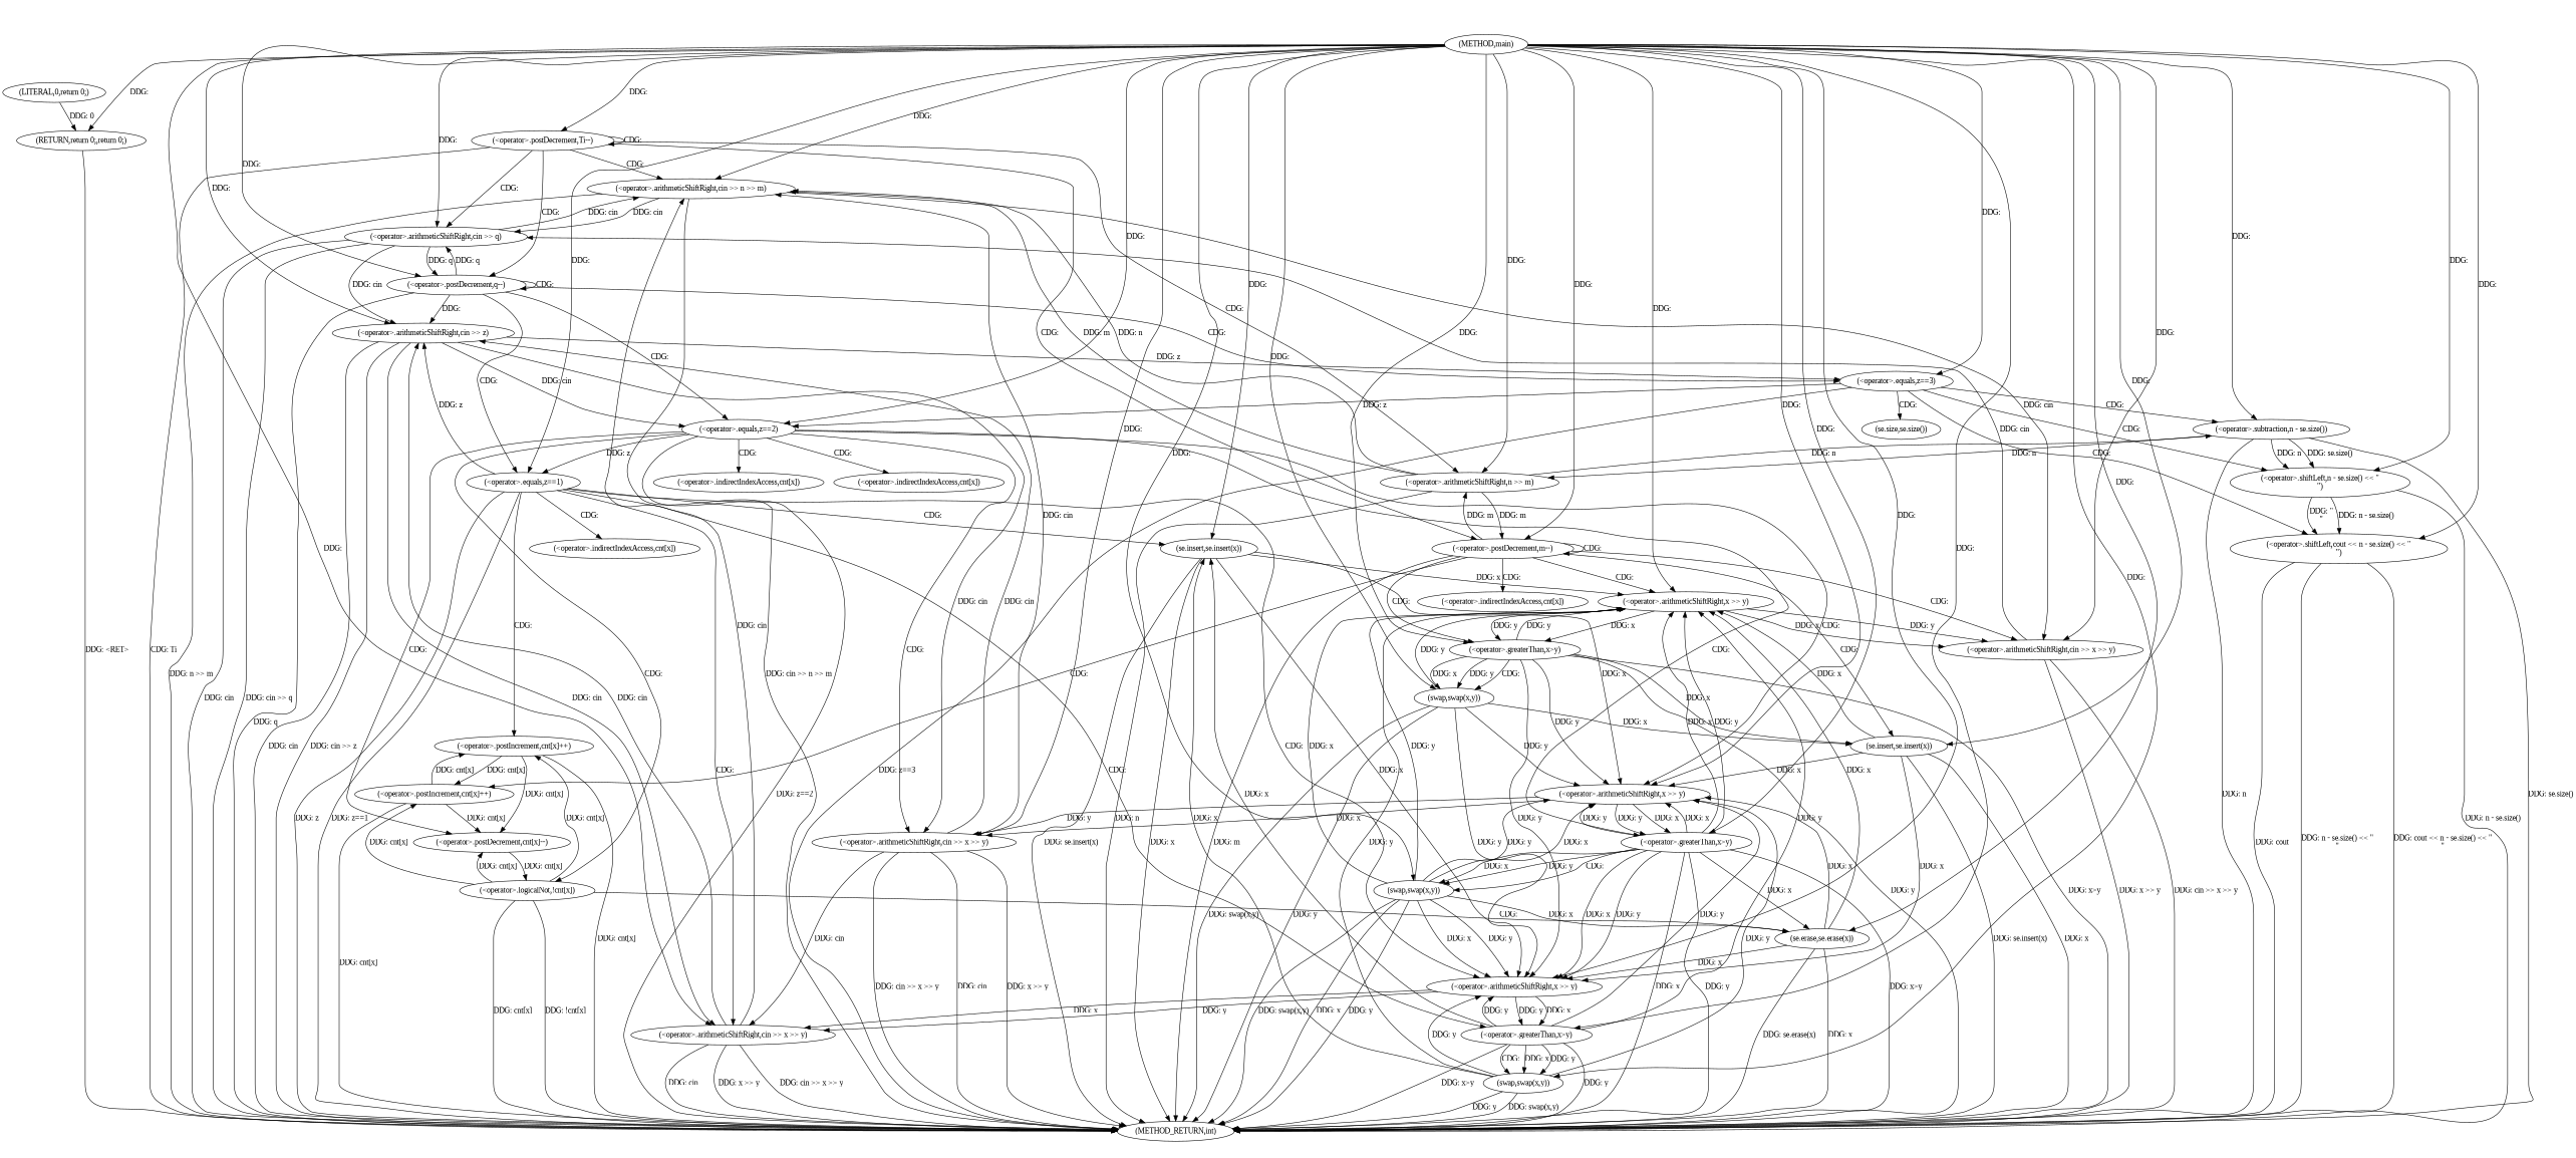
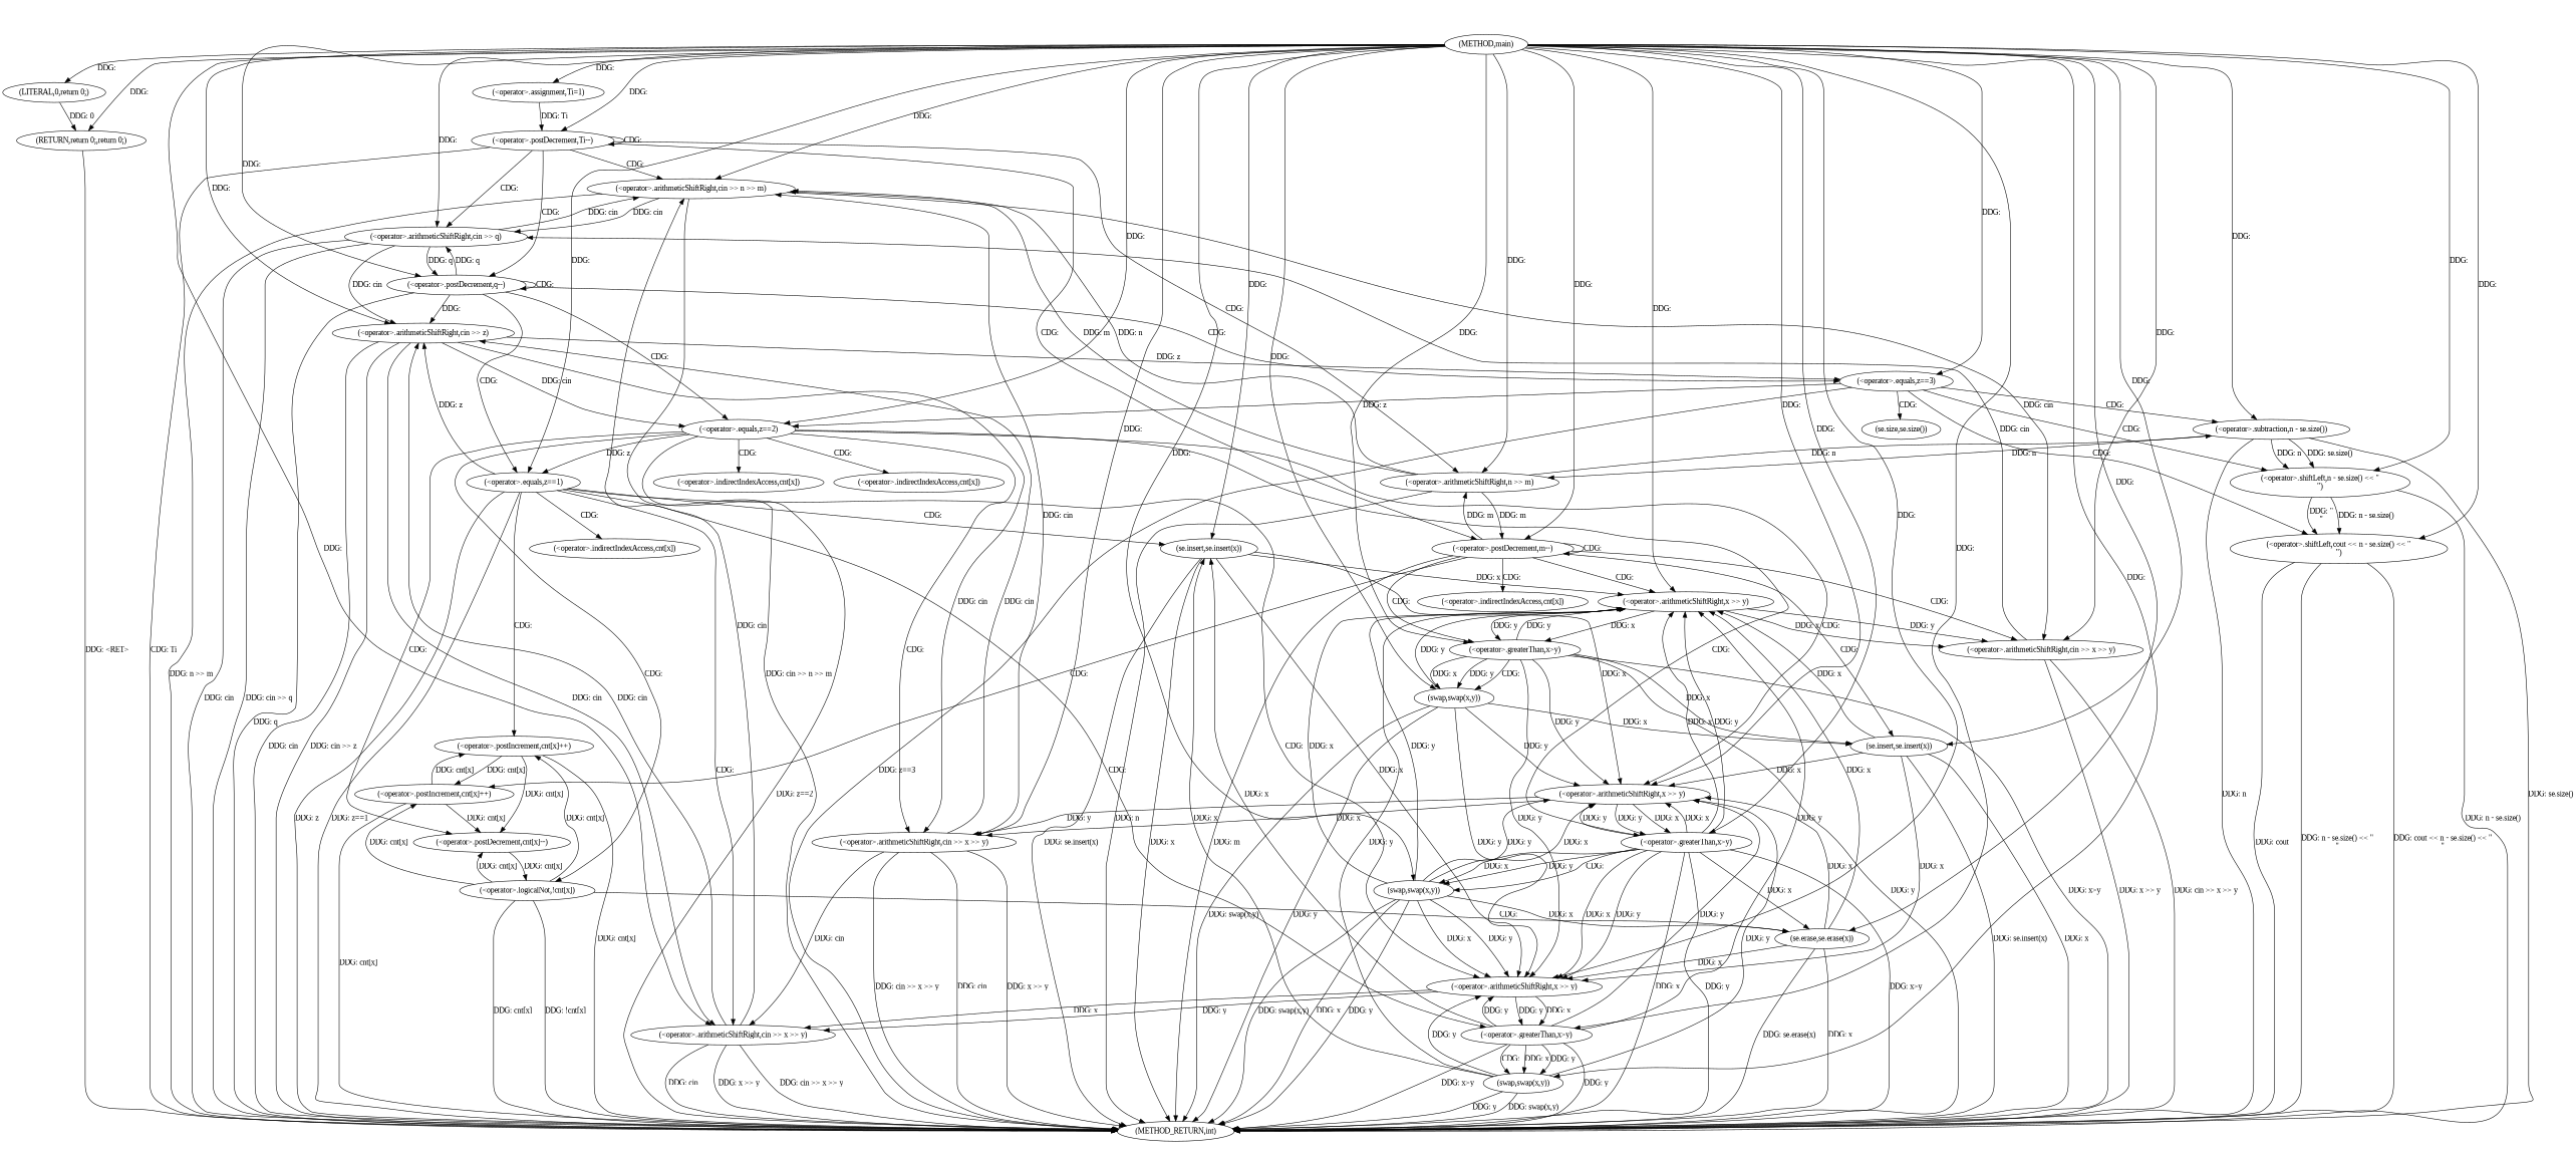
  digraph {
    fontname="Liberation Serif"
    node [fontname="Liberation Serif"]
    edge [fontname="Liberation Serif"]
    n1 [label="(METHOD,main)"]
+   n2 [label="(<operator>.assignment,Ti=1)"]
    n3 [label="(RETURN,return 0;,return 0;)"]
    n4 [label="(<operator>.postDecrement,Ti--)"]
    n5 [label="(LITERAL,0,return 0;)"]
    n6 [label="(<operator>.arithmeticShiftRight,cin >> n >> m)"]
    n7 [label="(<operator>.arithmeticShiftRight,cin >> q)"]
    n8 [label="(<operator>.postDecrement,m--)"]
    n9 [label="(<operator>.postDecrement,q--)"]
    n10 [label="(<operator>.arithmeticShiftRight,n >> m)"]
    n11 [label="(<operator>.arithmeticShiftRight,cin >> x >> y)"]
    n12 [label="(se.insert,se.insert(x))"]
    n13 [label="(<operator>.arithmeticShiftRight,cin >> z)"]
    n14 [label="(<operator>.greaterThan,x>y)"]
    n15 [label="(swap,swap(x,y))"]
    n16 [label="(<operator>.equals,z==3)"]
    n17 [label="(<operator>.equals,z==2)"]
    n18 [label="(<operator>.equals,z==1)"]
    n19 [label="(<operator>.arithmeticShiftRight,x >> y)"]
    n20 [label="(<operator>.shiftLeft,cout << n - se.size() << \"\n\")"]
    n21 [label="(<operator>.arithmeticShiftRight,cin >> x >> y)"]
    n22 [label="(<operator>.arithmeticShiftRight,cin >> x >> y)"]
    n23 [label="(se.insert,se.insert(x))"]
    n24 [label="(<operator>.greaterThan,x>y)"]
    n25 [label="(swap,swap(x,y))"]
    n26 [label="(se.erase,se.erase(x))"]
    n27 [label="(<operator>.greaterThan,x>y)"]
    n28 [label="(swap,swap(x,y))"]
    n29 [label="(<operator>.shiftLeft,n - se.size() << \"\n\")"]
    n30 [label="(<operator>.arithmeticShiftRight,x >> y)"]
    n31 [label="(<operator>.arithmeticShiftRight,x >> y)"]
    n32 [label="(<operator>.subtraction,n - se.size())"]
    n33 [label="(METHOD_RETURN,int)"]
    n34 [label="(<operator>.postIncrement,cnt[x]++)"]
    n35 [label="(<operator>.indirectIndexAccess,cnt[x])"]
    n36 [label="(se.size,se.size())"]
    n37 [label="(<operator>.postDecrement,cnt[x]--)"]
    n38 [label="(<operator>.logicalNot,!cnt[x])"]
    n39 [label="(<operator>.indirectIndexAccess,cnt[x])"]
    n40 [label="(<operator>.indirectIndexAccess,cnt[x])"]
    n41 [label="(<operator>.postIncrement,cnt[x]++)"]
    n42 [label="(<operator>.indirectIndexAccess,cnt[x])"]
+   n1 -> n2 [label="DDG: "]
    n1 -> n3 [label="DDG: "]
    n1 -> n4 [label="DDG: "]
+   n1 -> n5 [label="DDG: "]
    n1 -> n6 [label="DDG: "]
    n1 -> n7 [label="DDG: "]
    n1 -> n8 [label="DDG: "]
    n1 -> n9 [label="DDG: "]
    n1 -> n10 [label="DDG: "]
    n1 -> n11 [label="DDG: "]
    n1 -> n12 [label="DDG: "]
    n1 -> n13 [label="DDG: "]
    n1 -> n14 [label="DDG: "]
    n1 -> n15 [label="DDG: "]
    n1 -> n16 [label="DDG: "]
    n1 -> n17 [label="DDG: "]
    n1 -> n18 [label="DDG: "]
    n1 -> n19 [label="DDG: "]
    n1 -> n20 [label="DDG: "]
    n1 -> n21 [label="DDG: "]
    n1 -> n22 [label="DDG: "]
    n1 -> n23 [label="DDG: "]
    n1 -> n24 [label="DDG: "]
    n1 -> n25 [label="DDG: "]
    n1 -> n26 [label="DDG: "]
    n1 -> n27 [label="DDG: "]
    n1 -> n28 [label="DDG: "]
    n1 -> n29 [label="DDG: "]
    n1 -> n30 [label="DDG: "]
    n1 -> n31 [label="DDG: "]
    n1 -> n32 [label="DDG: "]
+   n2 -> n4 [label="DDG: Ti"]
    n3 -> n33 [label="DDG: <RET>"]
    n4 -> n4 [label="CDG: "]
    n4 -> n6 [label="CDG: "]
    n4 -> n7 [label="CDG: "]
    n4 -> n8 [label="CDG: "]
    n4 -> n9 [label="CDG: "]
    n4 -> n10 [label="CDG: "]
    n4 -> n33 [label="CDG: Ti"]
    n5 -> n3 [label="DDG: 0"]
    n6 -> n7 [label="DDG: cin"]
    n6 -> n11 [label="DDG: cin"]
    n6 -> n33 [label="DDG: n >> m"]
    n6 -> n33 [label="DDG: cin >> n >> m"]
    n7 -> n6 [label="DDG: cin"]
    n7 -> n9 [label="DDG: q"]
    n7 -> n13 [label="DDG: cin"]
    n7 -> n33 [label="DDG: cin"]
    n7 -> n33 [label="DDG: cin >> q"]
    n8 -> n8 [label="CDG: "]
    n8 -> n10 [label="DDG: m"]
    n8 -> n11 [label="CDG: "]
    n8 -> n12 [label="CDG: "]
    n8 -> n14 [label="CDG: "]
    n8 -> n19 [label="CDG: "]
    n8 -> n33 [label="DDG: m"]
    n8 -> n34 [label="CDG: "]
    n8 -> n35 [label="CDG: "]
    n9 -> n7 [label="DDG: q"]
    n9 -> n9 [label="CDG: "]
    n9 -> n13 [label="DDG: "]
    n9 -> n16 [label="CDG: "]
    n9 -> n17 [label="CDG: "]
    n9 -> n18 [label="CDG: "]
    n9 -> n33 [label="DDG: q"]
    n10 -> n6 [label="DDG: m"]
    n10 -> n6 [label="DDG: n"]
    n10 -> n8 [label="DDG: m"]
    n10 -> n32 [label="DDG: n"]
    n10 -> n33 [label="DDG: n"]
    n11 -> n7 [label="DDG: cin"]
    n11 -> n33 [label="DDG: x >> y"]
    n11 -> n33 [label="DDG: cin >> x >> y"]
    n12 -> n19 [label="DDG: x"]
    n12 -> n30 [label="DDG: x"]
    n12 -> n31 [label="DDG: x"]
    n12 -> n33 [label="DDG: x"]
    n12 -> n33 [label="DDG: se.insert(x)"]
    n13 -> n16 [label="DDG: z"]
    n13 -> n17 [label="DDG: cin"]
    n13 -> n21 [label="DDG: cin"]
    n13 -> n22 [label="DDG: cin"]
    n13 -> n33 [label="DDG: cin"]
    n13 -> n33 [label="DDG: cin >> z"]
    n14 -> n12 [label="DDG: x"]
    n14 -> n15 [label="DDG: x"]
    n14 -> n15 [label="DDG: y"]
    n14 -> n15 [label="CDG: "]
    n14 -> n19 [label="DDG: y"]
    n14 -> n30 [label="DDG: y"]
    n14 -> n31 [label="DDG: y"]
    n14 -> n33 [label="DDG: y"]
    n14 -> n33 [label="DDG: x>y"]
    n15 -> n12 [label="DDG: x"]
    n15 -> n19 [label="DDG: y"]
    n15 -> n30 [label="DDG: y"]
    n15 -> n31 [label="DDG: y"]
    n15 -> n33 [label="DDG: y"]
    n15 -> n33 [label="DDG: swap(x,y)"]
    n16 -> n17 [label="DDG: z"]
    n16 -> n20 [label="CDG: "]
    n16 -> n29 [label="CDG: "]
    n16 -> n32 [label="CDG: "]
    n16 -> n33 [label="DDG: z==3"]
    n16 -> n36 [label="CDG: "]
    n17 -> n18 [label="DDG: z"]
    n17 -> n21 [label="CDG: "]
    n17 -> n24 [label="CDG: "]
    n17 -> n30 [label="CDG: "]
    n17 -> n33 [label="DDG: z==2"]
    n17 -> n37 [label="CDG: "]
    n17 -> n38 [label="CDG: "]
    n17 -> n39 [label="CDG: "]
    n17 -> n40 [label="CDG: "]
    n18 -> n13 [label="DDG: z"]
    n18 -> n22 [label="CDG: "]
    n18 -> n23 [label="CDG: "]
    n18 -> n27 [label="CDG: "]
    n18 -> n31 [label="CDG: "]
    n18 -> n33 [label="DDG: z"]
    n18 -> n33 [label="DDG: z==1"]
    n18 -> n41 [label="CDG: "]
    n18 -> n42 [label="CDG: "]
    n19 -> n11 [label="DDG: x"]
    n19 -> n11 [label="DDG: y"]
    n19 -> n14 [label="DDG: x"]
    n19 -> n14 [label="DDG: y"]
    n20 -> n33 [label="DDG: n - se.size() << \"\n\""]
    n20 -> n33 [label="DDG: cout << n - se.size() << \"\n\""]
    n20 -> n33 [label="DDG: cout"]
    n21 -> n6 [label="DDG: cin"]
    n21 -> n13 [label="DDG: cin"]
    n21 -> n22 [label="DDG: cin"]
    n21 -> n33 [label="DDG: cin"]
    n21 -> n33 [label="DDG: x >> y"]
    n21 -> n33 [label="DDG: cin >> x >> y"]
    n22 -> n6 [label="DDG: cin"]
    n22 -> n13 [label="DDG: cin"]
    n22 -> n33 [label="DDG: cin"]
    n22 -> n33 [label="DDG: x >> y"]
    n22 -> n33 [label="DDG: cin >> x >> y"]
    n23 -> n19 [label="DDG: x"]
    n23 -> n30 [label="DDG: x"]
    n23 -> n31 [label="DDG: x"]
    n23 -> n33 [label="DDG: x"]
    n23 -> n33 [label="DDG: se.insert(x)"]
    n24 -> n19 [label="DDG: x"]
    n24 -> n19 [label="DDG: y"]
    n24 -> n25 [label="DDG: x"]
    n24 -> n25 [label="DDG: y"]
    n24 -> n25 [label="CDG: "]
    n24 -> n26 [label="DDG: x"]
    n24 -> n30 [label="DDG: x"]
    n24 -> n30 [label="DDG: y"]
    n24 -> n31 [label="DDG: x"]
    n24 -> n31 [label="DDG: y"]
    n24 -> n33 [label="DDG: x"]
    n24 -> n33 [label="DDG: y"]
    n24 -> n33 [label="DDG: x>y"]
    n25 -> n19 [label="DDG: x"]
    n25 -> n19 [label="DDG: y"]
    n25 -> n26 [label="DDG: x"]
    n25 -> n30 [label="DDG: x"]
    n25 -> n30 [label="DDG: y"]
    n25 -> n31 [label="DDG: x"]
    n25 -> n31 [label="DDG: y"]
    n25 -> n33 [label="DDG: x"]
    n25 -> n33 [label="DDG: y"]
    n25 -> n33 [label="DDG: swap(x,y)"]
    n26 -> n19 [label="DDG: x"]
    n26 -> n30 [label="DDG: x"]
    n26 -> n31 [label="DDG: x"]
    n26 -> n33 [label="DDG: x"]
    n26 -> n33 [label="DDG: se.erase(x)"]
    n27 -> n19 [label="DDG: y"]
    n27 -> n23 [label="DDG: x"]
    n27 -> n28 [label="DDG: x"]
    n27 -> n28 [label="DDG: y"]
    n27 -> n28 [label="CDG: "]
    n27 -> n30 [label="DDG: y"]
    n27 -> n31 [label="DDG: y"]
    n27 -> n33 [label="DDG: y"]
    n27 -> n33 [label="DDG: x>y"]
    n28 -> n19 [label="DDG: y"]
    n28 -> n23 [label="DDG: x"]
    n28 -> n30 [label="DDG: y"]
    n28 -> n31 [label="DDG: y"]
    n28 -> n33 [label="DDG: y"]
    n28 -> n33 [label="DDG: swap(x,y)"]
    n29 -> n20 [label="DDG: n - se.size()"]
    n29 -> n20 [label="DDG: \"\n\""]
    n29 -> n33 [label="DDG: n - se.size()"]
    n30 -> n21 [label="DDG: y"]
    n30 -> n21 [label="DDG: x"]
    n30 -> n24 [label="DDG: x"]
    n30 -> n24 [label="DDG: y"]
    n31 -> n22 [label="DDG: y"]
    n31 -> n22 [label="DDG: x"]
    n31 -> n27 [label="DDG: x"]
    n31 -> n27 [label="DDG: y"]
    n32 -> n10 [label="DDG: n"]
    n32 -> n29 [label="DDG: n"]
    n32 -> n29 [label="DDG: se.size()"]
    n32 -> n33 [label="DDG: n"]
    n32 -> n33 [label="DDG: se.size()"]
    n34 -> n33 [label="DDG: cnt[x]"]
    n34 -> n37 [label="DDG: cnt[x]"]
    n34 -> n41 [label="DDG: cnt[x]"]
    n37 -> n38 [label="DDG: cnt[x]"]
    n38 -> n26 [label="CDG: "]
    n38 -> n33 [label="DDG: cnt[x]"]
    n38 -> n33 [label="DDG: !cnt[x]"]
    n38 -> n34 [label="DDG: cnt[x]"]
    n38 -> n37 [label="DDG: cnt[x]"]
    n38 -> n41 [label="DDG: cnt[x]"]
    n41 -> n33 [label="DDG: cnt[x]"]
    n41 -> n34 [label="DDG: cnt[x]"]
    n41 -> n37 [label="DDG: cnt[x]"]
  }
